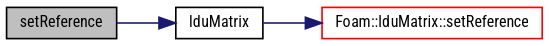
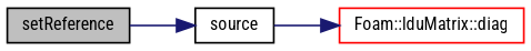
  digraph {
    fontname="Roboto Condensed"
    rankdir=LR
    node [color=black fontname="Roboto Condensed" fontsize=10 shape=record]
    edge [color=midnightblue fontname="Roboto Condensed" fontsize=10 labelfontname=FreeSans labelfontsize=10 style=solid]
    n1 [fillcolor=grey75 fontcolor=black height=0.2 label=setReference style=filled width=0.4]
-   n2 [height=0.2 label=lduMatrix width=0.4]
-   n3 [color=red height=0.2 label="Foam::lduMatrix::setReference" width=0.4]
+   n2 [height=0.2 label=source width=0.4]
+   n3 [color=red height=0.2 label="Foam::lduMatrix::diag" width=0.4]
    n1 -> n2
    n2 -> n3
  }
